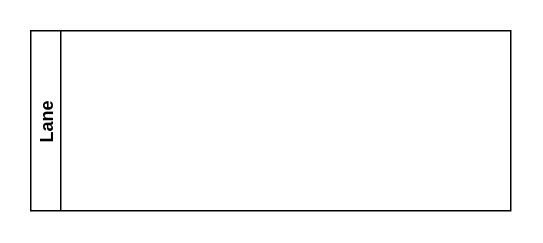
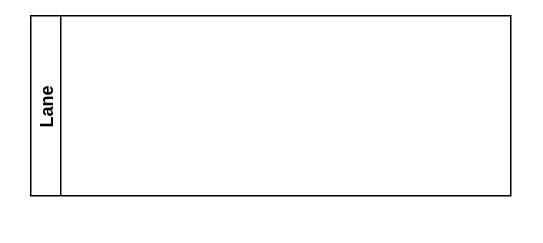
  <mxCell id="0" />
  <mxCell id="1" parent="0" />
- <mxCell id="2" value="Lane" style="swimlane;startSize=20;horizontal=0;" vertex="1" parent="1"><mxGeometry x="20" y="20" width="320" height="120" as="geometry" /></mxCell>
+ <mxCell id="2" value="Lane" style="swimlane;startSize=20;horizontal=0;" vertex="1" parent="1"><mxGeometry x="20" y="10" width="320" height="120" as="geometry" /></mxCell>
